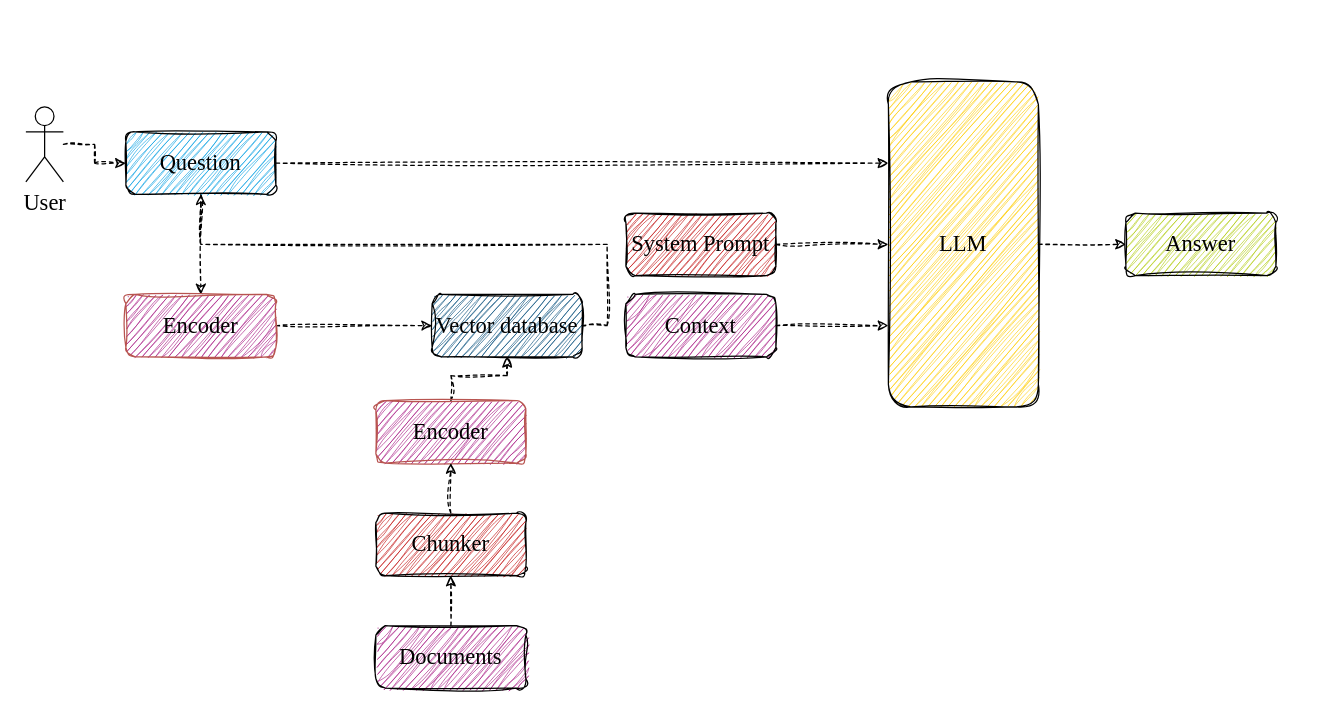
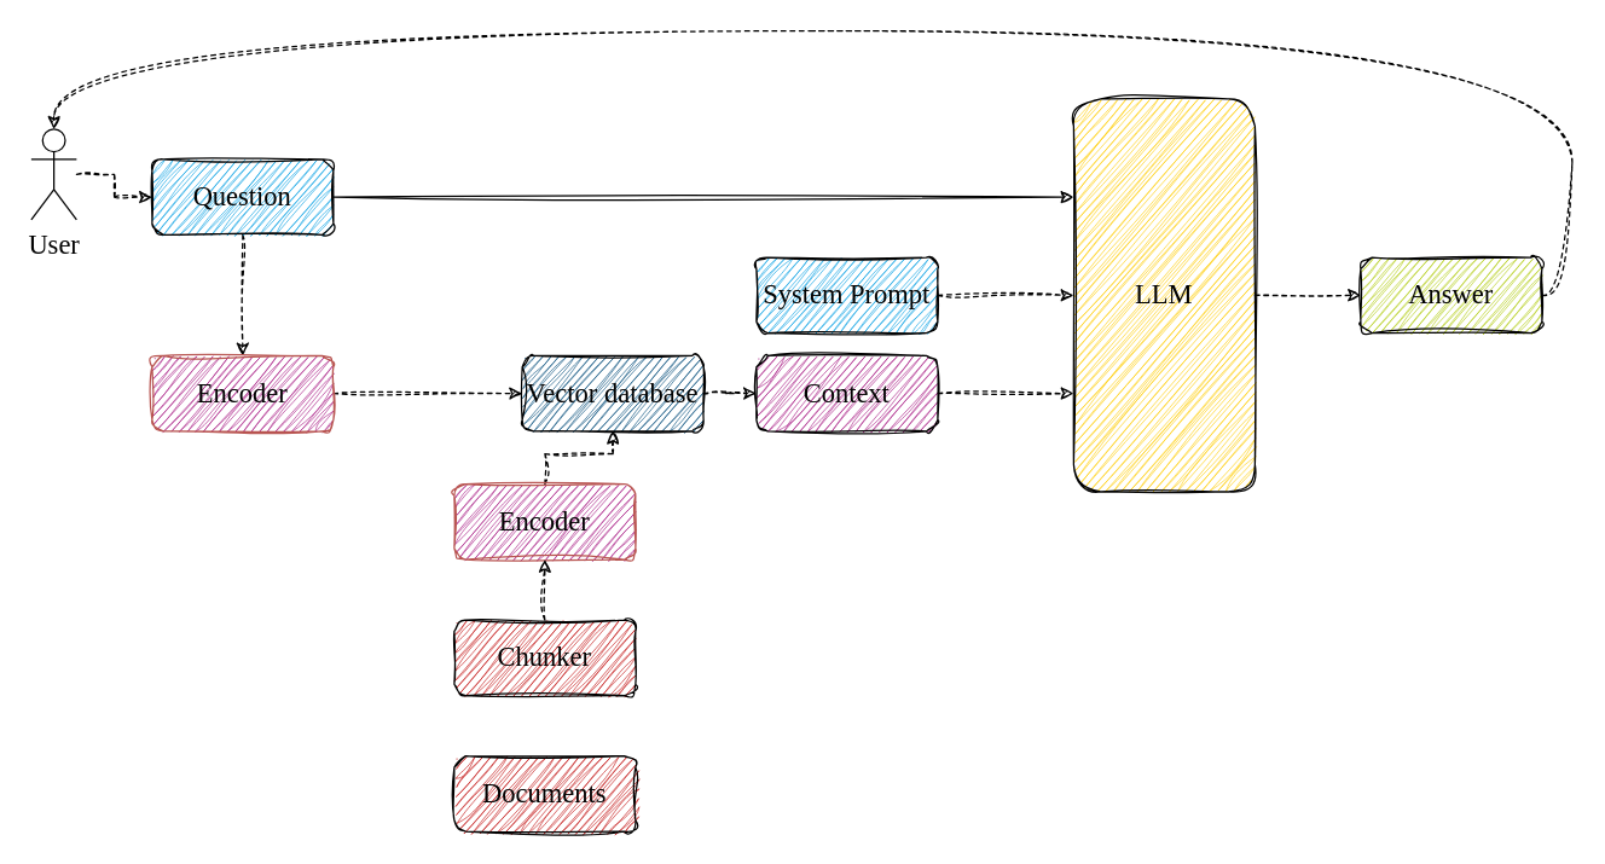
  <mxCell id="0" />
  <mxCell id="1" parent="0" />
  <mxCell id="2" style="edgeStyle=orthogonalEdgeStyle;rounded=0;orthogonalLoop=1;jettySize=auto;html=1;exitX=0.5;exitY=1;exitDx=0;exitDy=0;entryX=0.5;entryY=0;entryDx=0;entryDy=0;dashed=1;sketch=1;curveFitting=1;jiggle=2;fontFamily=Kalam;fontSource=https%3A%2F%2Ffonts.googleapis.com%2Fcss%3Ffamily%3DKalam;fontSize=18;" parent="1" source="4" target="6" edge="1"><mxGeometry relative="1" as="geometry" /></mxCell>
- <mxCell id="3" style="edgeStyle=orthogonalEdgeStyle;rounded=0;orthogonalLoop=1;jettySize=auto;html=1;exitX=1;exitY=0.5;exitDx=0;exitDy=0;entryX=0;entryY=0.25;entryDx=0;entryDy=0;dashed=1;sketch=1;curveFitting=1;jiggle=2;fontFamily=Kalam;fontSource=https%3A%2F%2Ffonts.googleapis.com%2Fcss%3Ffamily%3DKalam;fontSize=18;" parent="1" source="4" target="18" edge="1"><mxGeometry relative="1" as="geometry" /></mxCell>
+ <mxCell id="3" style="edgeStyle=orthogonalEdgeStyle;rounded=0;orthogonalLoop=1;jettySize=auto;html=1;exitX=1;exitY=0.5;exitDx=0;exitDy=0;entryX=0;entryY=0.25;entryDx=0;entryDy=0;dashed=0;sketch=1;curveFitting=1;jiggle=2;fontFamily=Kalam;fontSource=https%3A%2F%2Ffonts.googleapis.com%2Fcss%3Ffamily%3DKalam;fontSize=18;" parent="1" source="4" target="18" edge="1"><mxGeometry relative="1" as="geometry" /></mxCell>
  <mxCell id="4" value="Question" style="rounded=1;whiteSpace=wrap;html=1;sketch=1;curveFitting=1;jiggle=2;shadow=0;glass=0;fontFamily=Kalam;fillColor=#009ee3;fontSource=https%3A%2F%2Ffonts.googleapis.com%2Fcss%3Ffamily%3DKalam;fontSize=18;" parent="1" vertex="1"><mxGeometry x="100" y="105" width="120" height="50" as="geometry" /></mxCell>
  <mxCell id="5" style="edgeStyle=orthogonalEdgeStyle;rounded=0;orthogonalLoop=1;jettySize=auto;html=1;exitX=1;exitY=0.5;exitDx=0;exitDy=0;entryX=0;entryY=0.5;entryDx=0;entryDy=0;dashed=1;sketch=1;curveFitting=1;jiggle=2;fontFamily=Kalam;fontSource=https%3A%2F%2Ffonts.googleapis.com%2Fcss%3Ffamily%3DKalam;fontSize=18;" parent="1" source="6" target="8" edge="1"><mxGeometry relative="1" as="geometry" /></mxCell>
  <mxCell id="6" value="Encoder" style="rounded=1;whiteSpace=wrap;html=1;sketch=1;curveFitting=1;jiggle=2;shadow=0;glass=0;fontFamily=Kalam;labelBackgroundColor=none;fillColor=#a61680;gradientColor=none;strokeColor=#b85450;gradientDirection=radial;fontSource=https%3A%2F%2Ffonts.googleapis.com%2Fcss%3Ffamily%3DKalam;fontSize=18;" parent="1" vertex="1"><mxGeometry x="100" y="235" width="120" height="50" as="geometry" /></mxCell>
- <mxCell id="7" style="edgeStyle=orthogonalEdgeStyle;rounded=0;orthogonalLoop=1;jettySize=auto;html=1;exitX=1;exitY=0.5;exitDx=0;exitDy=0;dashed=1;sketch=1;curveFitting=1;jiggle=2;fontFamily=Kalam;fontSource=https%3A%2F%2Ffonts.googleapis.com%2Fcss%3Ffamily%3DKalam;fontSize=18;" parent="1" source="8" target="4" edge="1"><mxGeometry relative="1" as="geometry" /></mxCell>
+ <mxCell id="7" style="edgeStyle=orthogonalEdgeStyle;rounded=0;orthogonalLoop=1;jettySize=auto;html=1;exitX=1;exitY=0.5;exitDx=0;exitDy=0;dashed=1;sketch=1;curveFitting=1;jiggle=2;fontFamily=Kalam;fontSource=https%3A%2F%2Ffonts.googleapis.com%2Fcss%3Ffamily%3DKalam;fontSize=18;" parent="1" source="8" target="14" edge="1"><mxGeometry relative="1" as="geometry" /></mxCell>
  <mxCell id="8" value="Vector database" style="rounded=1;whiteSpace=wrap;html=1;sketch=1;curveFitting=1;jiggle=2;shadow=0;glass=0;fontFamily=Kalam;fillColor=#004a78;fontSource=https%3A%2F%2Ffonts.googleapis.com%2Fcss%3Ffamily%3DKalam;fontSize=18;" parent="1" vertex="1"><mxGeometry x="345" y="235" width="120" height="50" as="geometry" /></mxCell>
  <mxCell id="9" style="edgeStyle=orthogonalEdgeStyle;rounded=0;orthogonalLoop=1;jettySize=auto;html=1;exitX=0.5;exitY=0;exitDx=0;exitDy=0;entryX=0.5;entryY=1;entryDx=0;entryDy=0;dashed=1;sketch=1;curveFitting=1;jiggle=2;fontFamily=Kalam;fontSource=https%3A%2F%2Ffonts.googleapis.com%2Fcss%3Ffamily%3DKalam;fontSize=18;" parent="1" source="10" target="8" edge="1"><mxGeometry relative="1" as="geometry" /></mxCell>
  <mxCell id="10" value="Encoder" style="rounded=1;whiteSpace=wrap;html=1;sketch=1;curveFitting=1;jiggle=2;shadow=0;glass=0;fontFamily=Kalam;labelBackgroundColor=none;fillColor=#a61680;gradientColor=none;strokeColor=#b85450;gradientDirection=radial;fontSource=https%3A%2F%2Ffonts.googleapis.com%2Fcss%3Ffamily%3DKalam;fontSize=18;" parent="1" vertex="1"><mxGeometry x="300" y="320" width="120" height="50" as="geometry" /></mxCell>
- <mxCell id="11" style="edgeStyle=orthogonalEdgeStyle;rounded=0;orthogonalLoop=1;jettySize=auto;html=1;sketch=1;curveFitting=1;jiggle=2;dashed=1;" edge="1" parent="1" source="12" target="24"><mxGeometry relative="1" as="geometry" /></mxCell>
- <mxCell id="12" value="Documents" style="rounded=1;whiteSpace=wrap;html=1;sketch=1;curveFitting=1;jiggle=2;shadow=0;glass=0;fontFamily=Kalam;fillColor=#a61680;fontSource=https%3A%2F%2Ffonts.googleapis.com%2Fcss%3Ffamily%3DKalam;fontSize=18;" parent="1" vertex="1"><mxGeometry x="300" y="500" width="120" height="50" as="geometry" /></mxCell>
+ <mxCell id="12" value="Documents" style="rounded=1;whiteSpace=wrap;html=1;sketch=1;curveFitting=1;jiggle=2;shadow=0;glass=0;fontFamily=Kalam;fillColor=#c00d0d;fontSource=https%3A%2F%2Ffonts.googleapis.com%2Fcss%3Ffamily%3DKalam;fontSize=18;" parent="1" vertex="1"><mxGeometry x="300" y="500" width="120" height="50" as="geometry" /></mxCell>
  <mxCell id="13" style="edgeStyle=orthogonalEdgeStyle;rounded=0;orthogonalLoop=1;jettySize=auto;html=1;exitX=1;exitY=0.5;exitDx=0;exitDy=0;entryX=0;entryY=0.75;entryDx=0;entryDy=0;dashed=1;sketch=1;curveFitting=1;jiggle=2;fontFamily=Kalam;fontSource=https%3A%2F%2Ffonts.googleapis.com%2Fcss%3Ffamily%3DKalam;fontSize=18;" parent="1" source="14" target="18" edge="1"><mxGeometry relative="1" as="geometry" /></mxCell>
  <mxCell id="14" value="Context" style="rounded=1;whiteSpace=wrap;html=1;sketch=1;curveFitting=1;jiggle=2;shadow=0;glass=0;fontFamily=Kalam;fillColor=#a61680;fontSource=https%3A%2F%2Ffonts.googleapis.com%2Fcss%3Ffamily%3DKalam;fontSize=18;" parent="1" vertex="1"><mxGeometry x="500" y="235" width="120" height="50" as="geometry" /></mxCell>
  <mxCell id="15" style="edgeStyle=orthogonalEdgeStyle;rounded=0;orthogonalLoop=1;jettySize=auto;html=1;exitX=1;exitY=0.5;exitDx=0;exitDy=0;entryX=0;entryY=0.5;entryDx=0;entryDy=0;dashed=1;sketch=1;curveFitting=1;jiggle=2;fontFamily=Kalam;fontSource=https%3A%2F%2Ffonts.googleapis.com%2Fcss%3Ffamily%3DKalam;fontSize=18;" parent="1" source="16" target="18" edge="1"><mxGeometry relative="1" as="geometry" /></mxCell>
- <mxCell id="16" value="System Prompt" style="rounded=1;whiteSpace=wrap;html=1;shadow=0;glass=0;fontFamily=Kalam;fillColor=#c00d0d;sketch=1;curveFitting=1;jiggle=2;fontSource=https%3A%2F%2Ffonts.googleapis.com%2Fcss%3Ffamily%3DKalam;fontSize=18;" parent="1" vertex="1"><mxGeometry x="500" y="170" width="120" height="50" as="geometry" /></mxCell>
+ <mxCell id="16" value="System Prompt" style="rounded=1;whiteSpace=wrap;html=1;shadow=0;glass=0;fontFamily=Kalam;fillColor=#009ee3;sketch=1;curveFitting=1;jiggle=2;fontSource=https%3A%2F%2Ffonts.googleapis.com%2Fcss%3Ffamily%3DKalam;fontSize=18;" parent="1" vertex="1"><mxGeometry x="500" y="170" width="120" height="50" as="geometry" /></mxCell>
  <mxCell id="17" style="edgeStyle=orthogonalEdgeStyle;rounded=0;orthogonalLoop=1;jettySize=auto;html=1;entryX=0;entryY=0.5;entryDx=0;entryDy=0;dashed=1;sketch=1;curveFitting=1;jiggle=2;fontFamily=Kalam;fontSource=https%3A%2F%2Ffonts.googleapis.com%2Fcss%3Ffamily%3DKalam;fontSize=18;" parent="1" source="18" target="19" edge="1"><mxGeometry relative="1" as="geometry" /></mxCell>
  <mxCell id="18" value="LLM" style="rounded=1;whiteSpace=wrap;html=1;sketch=1;curveFitting=1;jiggle=2;shadow=0;glass=0;fontFamily=Kalam;fillColor=#ffcc00;fontSource=https%3A%2F%2Ffonts.googleapis.com%2Fcss%3Ffamily%3DKalam;fontSize=18;" parent="1" vertex="1"><mxGeometry x="710" y="65" width="120" height="260" as="geometry" /></mxCell>
  <mxCell id="19" value="Answer" style="rounded=1;whiteSpace=wrap;html=1;sketch=1;curveFitting=1;jiggle=2;shadow=0;glass=0;fontFamily=Kalam;fillColor=#afca0a;fontSource=https%3A%2F%2Ffonts.googleapis.com%2Fcss%3Ffamily%3DKalam;fontSize=18;" parent="1" vertex="1"><mxGeometry x="900" y="170" width="120" height="50" as="geometry" /></mxCell>
  <mxCell id="20" style="edgeStyle=orthogonalEdgeStyle;rounded=0;orthogonalLoop=1;jettySize=auto;html=1;entryX=0;entryY=0.5;entryDx=0;entryDy=0;dashed=1;sketch=1;curveFitting=1;jiggle=2;fontFamily=Kalam;fontSource=https%3A%2F%2Ffonts.googleapis.com%2Fcss%3Ffamily%3DKalam;fontSize=18;" parent="1" source="21" target="4" edge="1"><mxGeometry relative="1" as="geometry" /></mxCell>
  <mxCell id="21" value="User" style="shape=umlActor;verticalLabelPosition=bottom;verticalAlign=top;html=1;outlineConnect=0;fontFamily=Kalam;fontSource=https%3A%2F%2Ffonts.googleapis.com%2Fcss%3Ffamily%3DKalam;fontSize=18;" parent="1" vertex="1"><mxGeometry x="20" y="85" width="30" height="60" as="geometry" /></mxCell>
+ <mxCell id="22" style="edgeStyle=orthogonalEdgeStyle;rounded=0;orthogonalLoop=1;jettySize=auto;html=1;exitX=1;exitY=0.5;exitDx=0;exitDy=0;entryX=0.5;entryY=0;entryDx=0;entryDy=0;entryPerimeter=0;dashed=1;sketch=1;curveFitting=1;jiggle=2;curved=1;fontFamily=Kalam;fontSource=https%3A%2F%2Ffonts.googleapis.com%2Fcss%3Ffamily%3DKalam;fontSize=18;" parent="1" source="19" target="21" edge="1"><mxGeometry relative="1" as="geometry"><Array as="points"><mxPoint x="1040" y="195" /><mxPoint x="1040" y="20" /><mxPoint x="35" y="20" /></Array></mxGeometry></mxCell>
  <mxCell id="23" style="edgeStyle=orthogonalEdgeStyle;rounded=0;orthogonalLoop=1;jettySize=auto;html=1;exitX=0.5;exitY=0;exitDx=0;exitDy=0;entryX=0.5;entryY=1;entryDx=0;entryDy=0;sketch=1;curveFitting=1;jiggle=2;dashed=1;" edge="1" parent="1" source="24" target="10"><mxGeometry relative="1" as="geometry" /></mxCell>
  <mxCell id="24" value="Chunker" style="rounded=1;whiteSpace=wrap;html=1;sketch=1;curveFitting=1;jiggle=2;shadow=0;glass=0;fontFamily=Kalam;fillColor=#c00d0d;fontSource=https%3A%2F%2Ffonts.googleapis.com%2Fcss%3Ffamily%3DKalam;fontSize=18;" vertex="1" parent="1"><mxGeometry x="300" y="410" width="120" height="50" as="geometry" /></mxCell>
